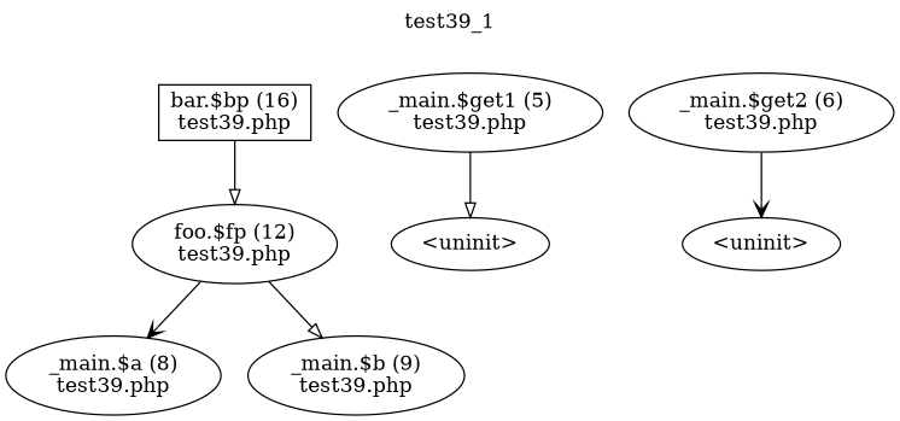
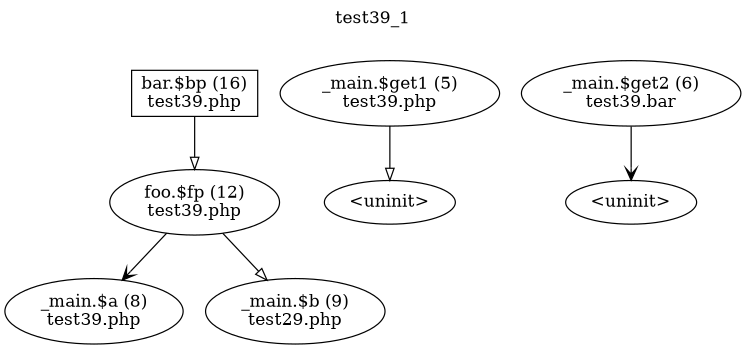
  digraph {
    label=test39_1
    labelloc=t
    node [shape=ellipse]
    edge [arrowhead=onormal]
    n1 [label="bar.$bp (16)\ntest39.php" shape=box]
    n2 [label="foo.$fp (12)\ntest39.php"]
    n3 [label="_main.$a (8)\ntest39.php"]
-   n4 [label="_main.$b (9)\ntest39.php"]
+   n4 [label="_main.$b (9)\ntest29.php"]
    n5 [label="_main.$get1 (5)\ntest39.php"]
    n6 [label="<uninit>"]
-   n7 [label="_main.$get2 (6)\ntest39.php"]
+   n7 [label="_main.$get2 (6)\ntest39.bar"]
    n8 [label="<uninit>"]
    n1 -> n2
    n2 -> n3 [arrowhead=vee]
    n2 -> n4
    n5 -> n6
    n7 -> n8 [arrowhead=vee]
  }
